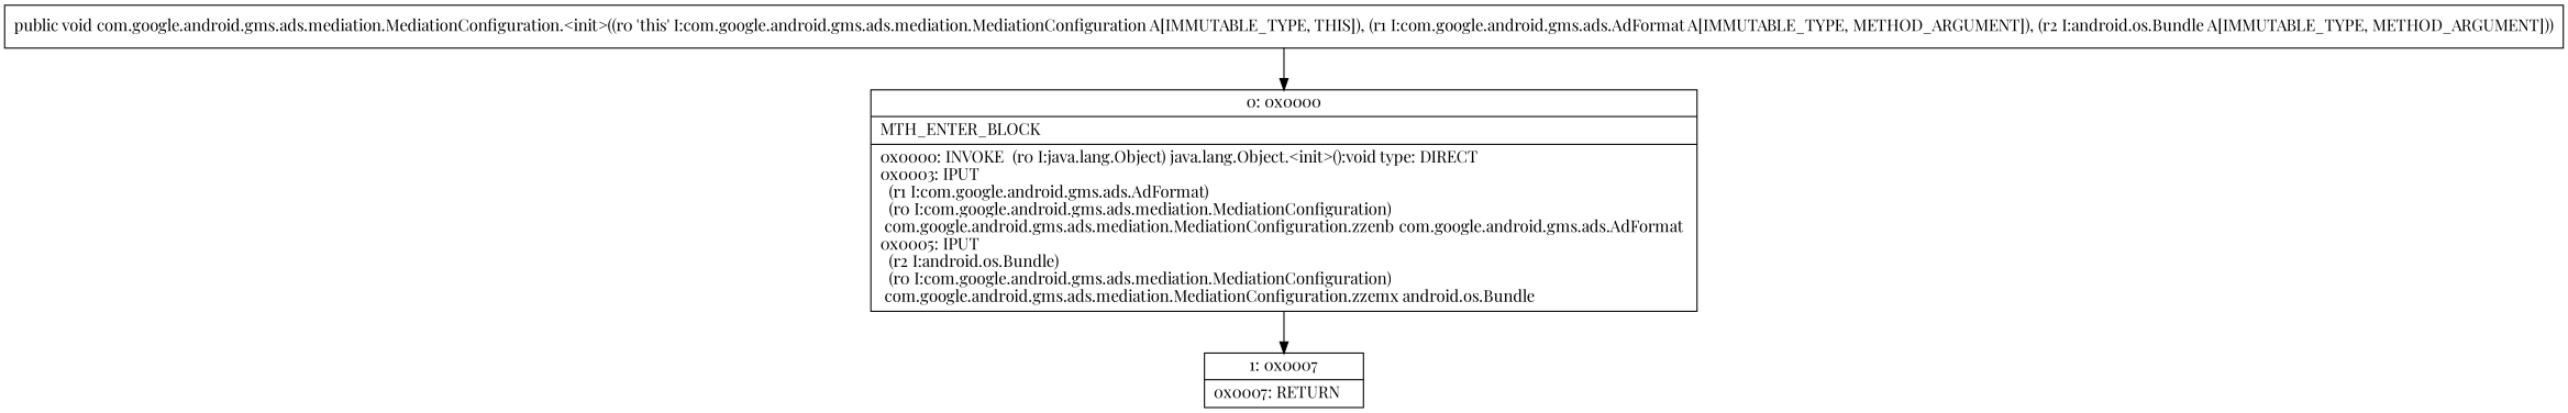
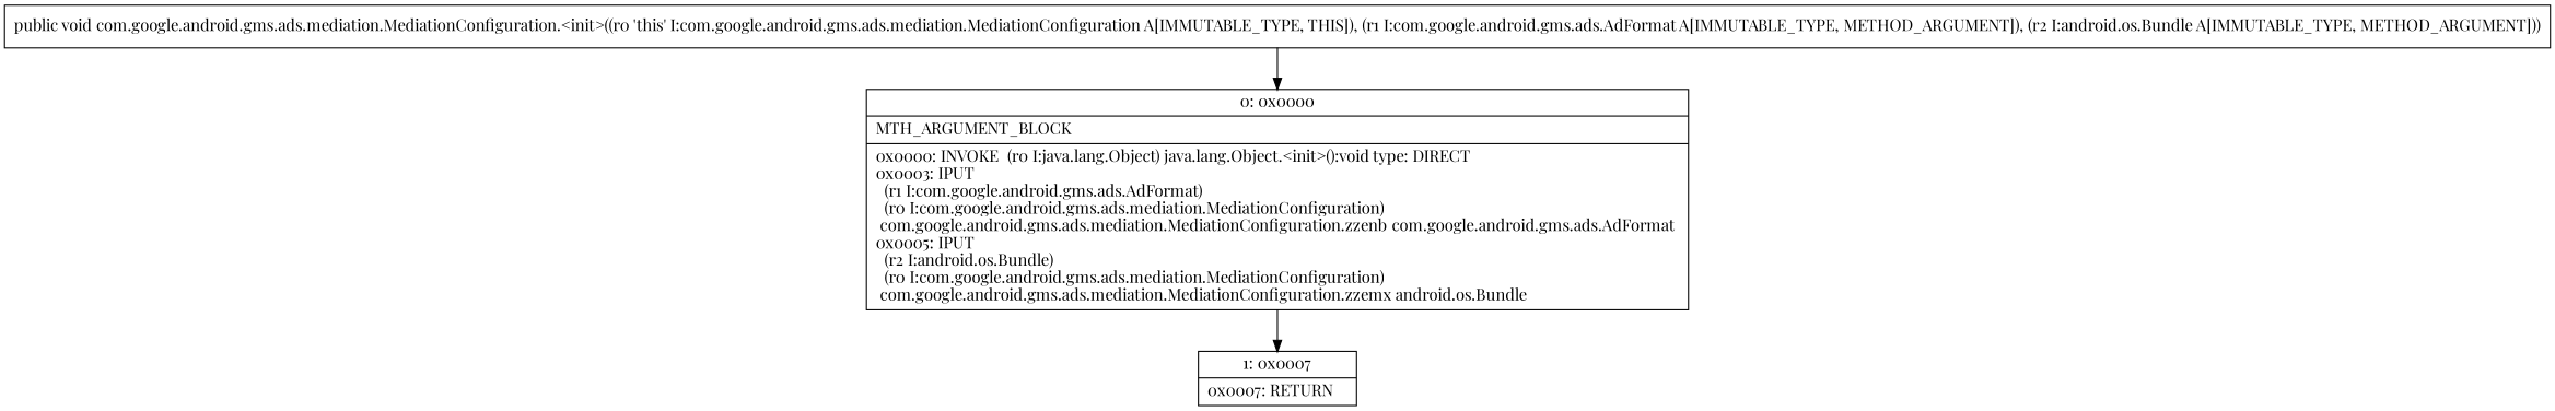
  digraph {
    fontname="Playfair Display"
    node [shape=record fontname="Playfair Display"]
    edge [fontname="Playfair Display"]
-   n1 [label="{0\:\ 0x0000|MTH_ENTER_BLOCK\l|0x0000: INVOKE  (r0 I:java.lang.Object) java.lang.Object.\<init\>():void type: DIRECT \l0x0003: IPUT  \l  (r1 I:com.google.android.gms.ads.AdFormat)\l  (r0 I:com.google.android.gms.ads.mediation.MediationConfiguration)\l com.google.android.gms.ads.mediation.MediationConfiguration.zzenb com.google.android.gms.ads.AdFormat \l0x0005: IPUT  \l  (r2 I:android.os.Bundle)\l  (r0 I:com.google.android.gms.ads.mediation.MediationConfiguration)\l com.google.android.gms.ads.mediation.MediationConfiguration.zzemx android.os.Bundle \l}"]
+   n1 [label="{0\:\ 0x0000|MTH_ARGUMENT_BLOCK\l|0x0000: INVOKE  (r0 I:java.lang.Object) java.lang.Object.\<init\>():void type: DIRECT \l0x0003: IPUT  \l  (r1 I:com.google.android.gms.ads.AdFormat)\l  (r0 I:com.google.android.gms.ads.mediation.MediationConfiguration)\l com.google.android.gms.ads.mediation.MediationConfiguration.zzenb com.google.android.gms.ads.AdFormat \l0x0005: IPUT  \l  (r2 I:android.os.Bundle)\l  (r0 I:com.google.android.gms.ads.mediation.MediationConfiguration)\l com.google.android.gms.ads.mediation.MediationConfiguration.zzemx android.os.Bundle \l}"]
    n2 [label="{1\:\ 0x0007|0x0007: RETURN   \l}"]
    n3 [label="{public void com.google.android.gms.ads.mediation.MediationConfiguration.\<init\>((r0 'this' I:com.google.android.gms.ads.mediation.MediationConfiguration A[IMMUTABLE_TYPE, THIS]), (r1 I:com.google.android.gms.ads.AdFormat A[IMMUTABLE_TYPE, METHOD_ARGUMENT]), (r2 I:android.os.Bundle A[IMMUTABLE_TYPE, METHOD_ARGUMENT])) }"]
    n1 -> n2
    n3 -> n1
  }
